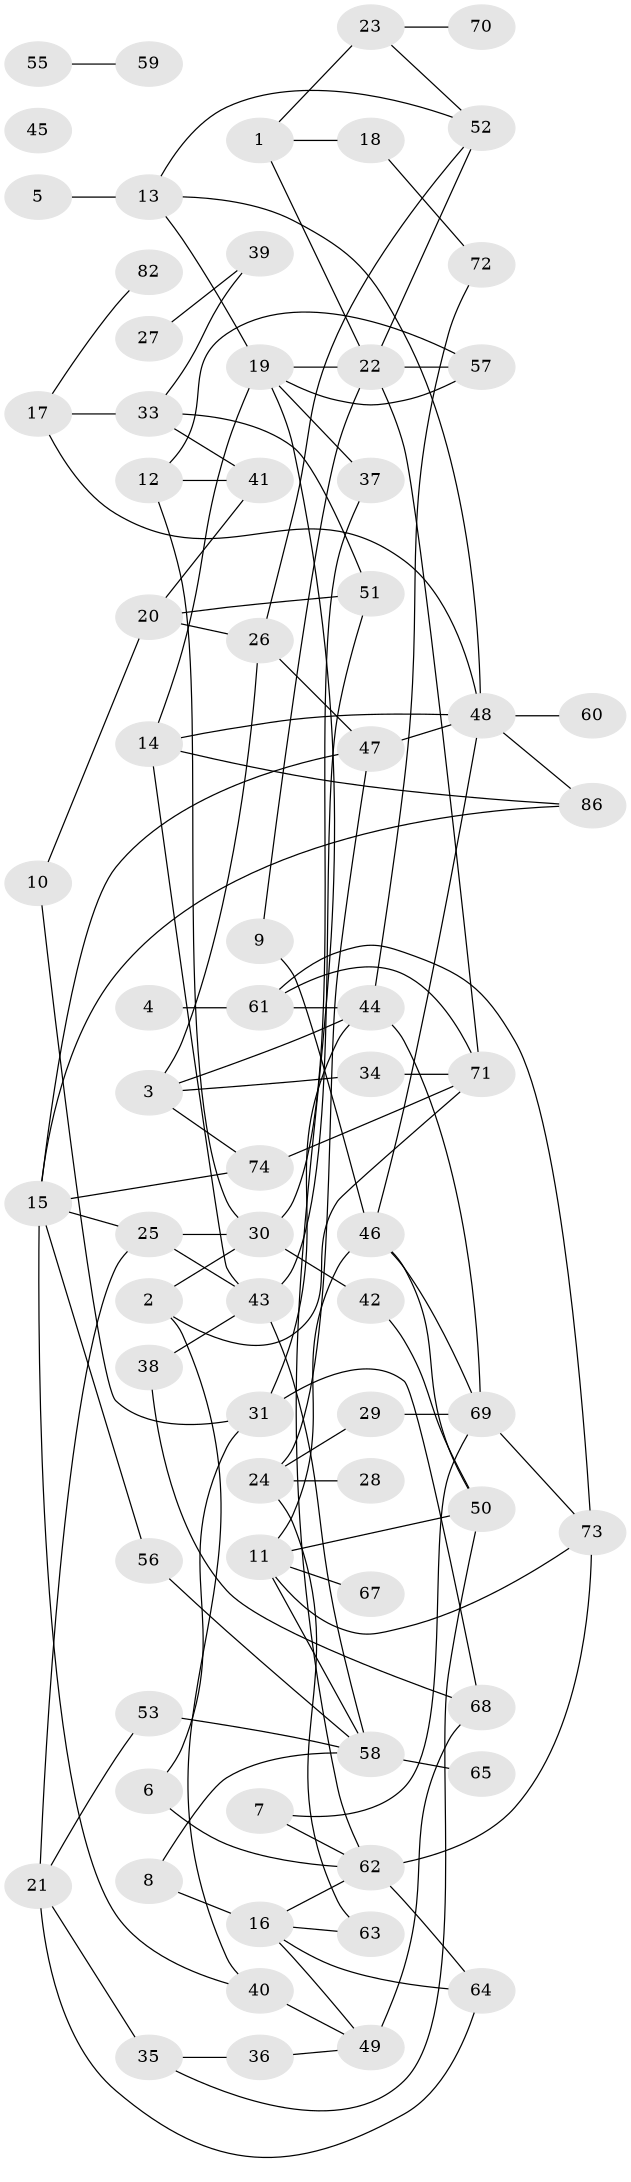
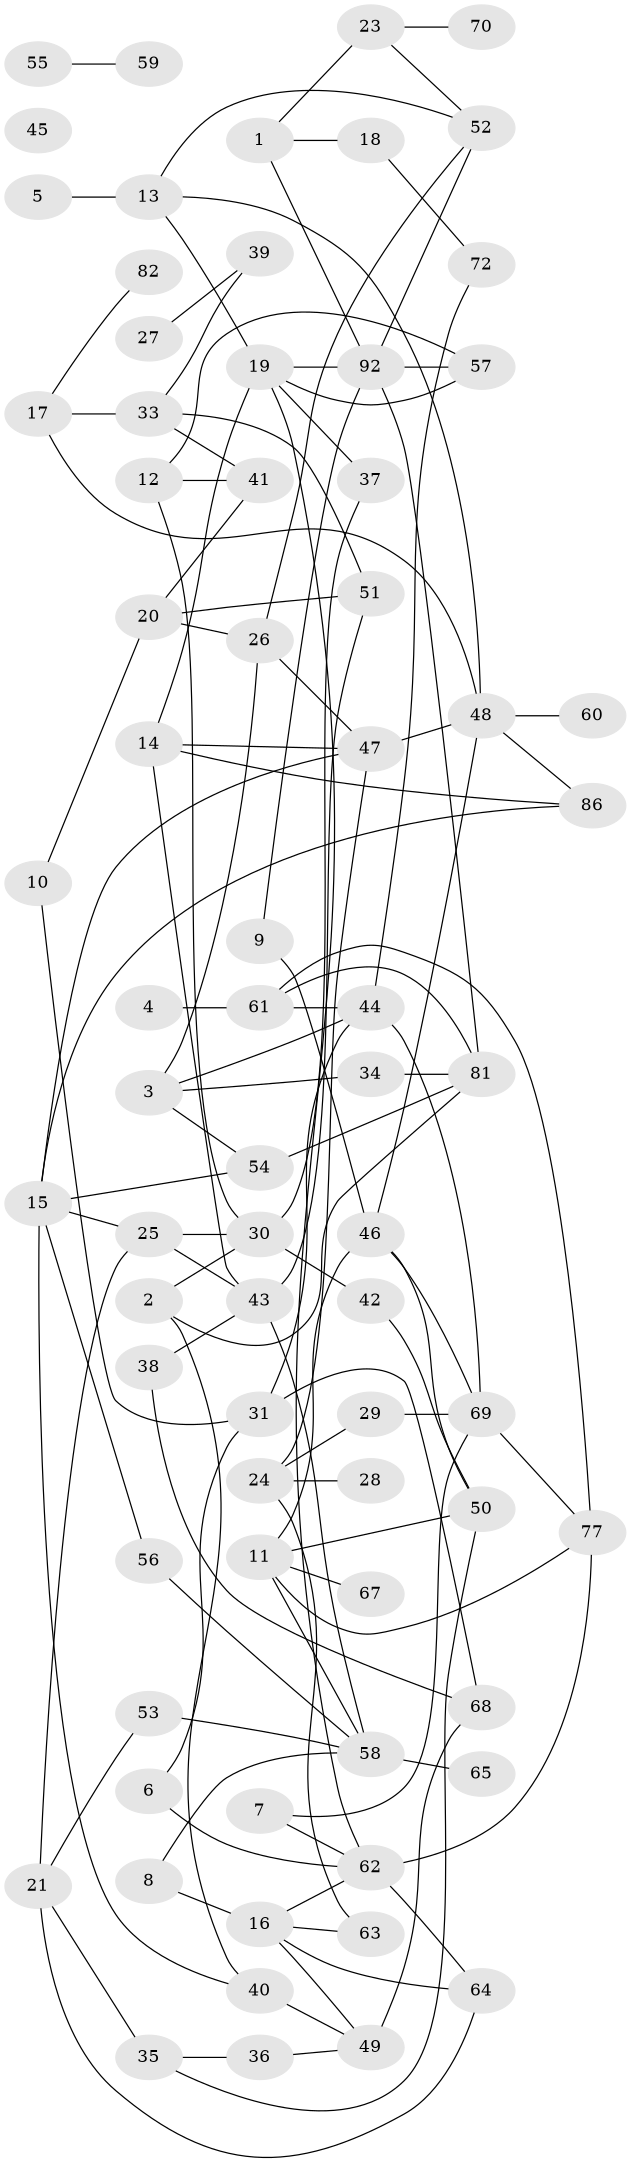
  graph {
    rankdir=LR
    node [color=gray90 style=filled]
    1
    18
-   22
+   22 [label=92]
    23
    72
-   71
+   71 [label=81]
    57
    52
    70
    2
    30
    40
    37
    42
    49
    3
    26
    34
    44
-   54 [label=74]
+   54
    47
    69
    4
    61
-   73
+   73 [label=77]
    5
    13
    19
    48
    6
    31
    62
    68
    64
    7
    8
    16
    58
    63
    65
    9
    46
    50
    10
    20
    41
    51
    11
    67
    12
    n51 [label=86]
    60
    14
    43
    15
    25
    56
    17
    n59 [label=82]
    33
    39
    21
    35
    53
    36
    24
    28
    29
    27
    38
    45
    55
    59
    1 -- 18
    1 -- 22
    1 -- 23
    18 -- 72
    22 -- 71
    22 -- 57
    22 -- 52
    23 -- 52
    23 -- 70
    2 -- 71
    2 -- 30
    2 -- 40
    30 -- 37
    30 -- 42
    40 -- 49
    42 -- 50
    49 -- 68
    3 -- 26
    3 -- 34
    3 -- 44
    3 -- 54
    26 -- 52
    26 -- 47
    34 -- 71
    44 -- 72
    44 -- 69
    54 -- 71
    47 -- 48
    69 -- 73
    4 -- 61
    61 -- 71
    61 -- 44
    61 -- 73
    5 -- 13
    13 -- 52
    13 -- 19
    13 -- 48
    19 -- 22
    19 -- 57
    19 -- 37
    19 -- 62
    48 -- n51
    48 -- 60
    6 -- 31
    6 -- 62
    31 -- 44
    31 -- 68
    62 -- 73
    62 -- 64
    7 -- 69
    7 -- 62
    8 -- 16
    8 -- 58
    16 -- 49
    16 -- 62
    16 -- 64
    16 -- 63
    58 -- 65
    9 -- 22
    9 -- 46
    46 -- 69
    46 -- 48
    46 -- 50
    10 -- 31
    10 -- 20
    20 -- 26
    20 -- 41
    20 -- 51
    11 -- 73
    11 -- 58
    11 -- 46
    11 -- 50
    11 -- 67
    12 -- 57
    12 -- 30
    12 -- 41
-   14 -- 48
+   14 -- 47
    14 -- 19
    14 -- n51
    14 -- 43
    43 -- 58
    43 -- 51
    15 -- 40
    15 -- 54
    15 -- 47
    15 -- n51
    15 -- 25
    15 -- 56
    25 -- 30
    25 -- 43
    56 -- 58
    17 -- 48
    17 -- n59
    17 -- 33
    33 -- 41
    33 -- 51
    33 -- 39
    21 -- 64
    21 -- 25
    21 -- 35
    21 -- 53
    35 -- 50
    35 -- 36
    53 -- 58
    36 -- 49
    24 -- 47
    24 -- 63
    24 -- 28
    24 -- 29
    29 -- 69
    27 -- 39
    38 -- 68
    38 -- 43
    55 -- 59
  }
